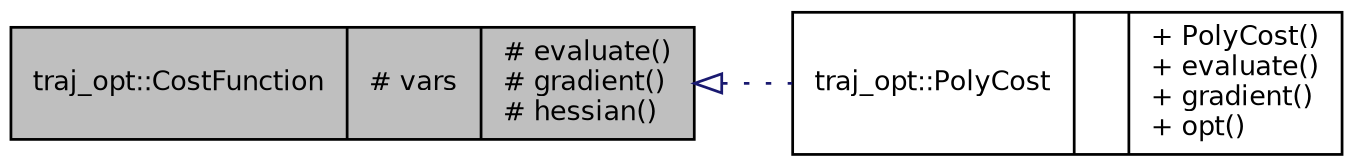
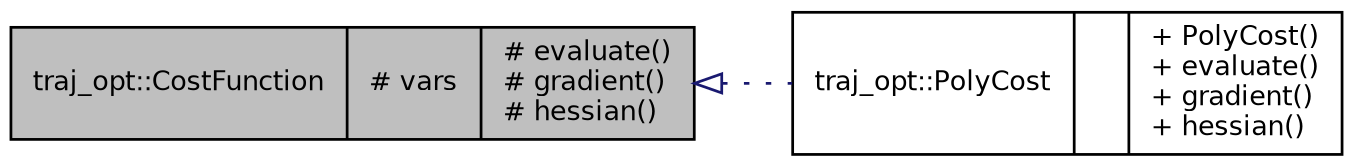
  digraph {
    rankdir=LR
    node [color=black fontname=Helvetica fontsize=10 shape=record style=filled]
    n1 [fillcolor=grey75 fontcolor=black height=0.2 label="{traj_opt::CostFunction\n|# vars\l|# evaluate()\l# gradient()\l# hessian()\l}" width=0.4]
-   n2 [fillcolor=white height=0.2 label="{traj_opt::PolyCost\n||+ PolyCost()\l+ evaluate()\l+ gradient()\l+ opt()\l}" width=0.4]
+   n2 [fillcolor=white height=0.2 label="{traj_opt::PolyCost\n||+ PolyCost()\l+ evaluate()\l+ gradient()\l+ hessian()\l}" width=0.4]
    n1 -> n2 [arrowtail=onormal color=midnightblue dir=back fontname=Helvetica fontsize=10 labelfontname=Helvetica labelfontsize=10 style=dotted]
  }
